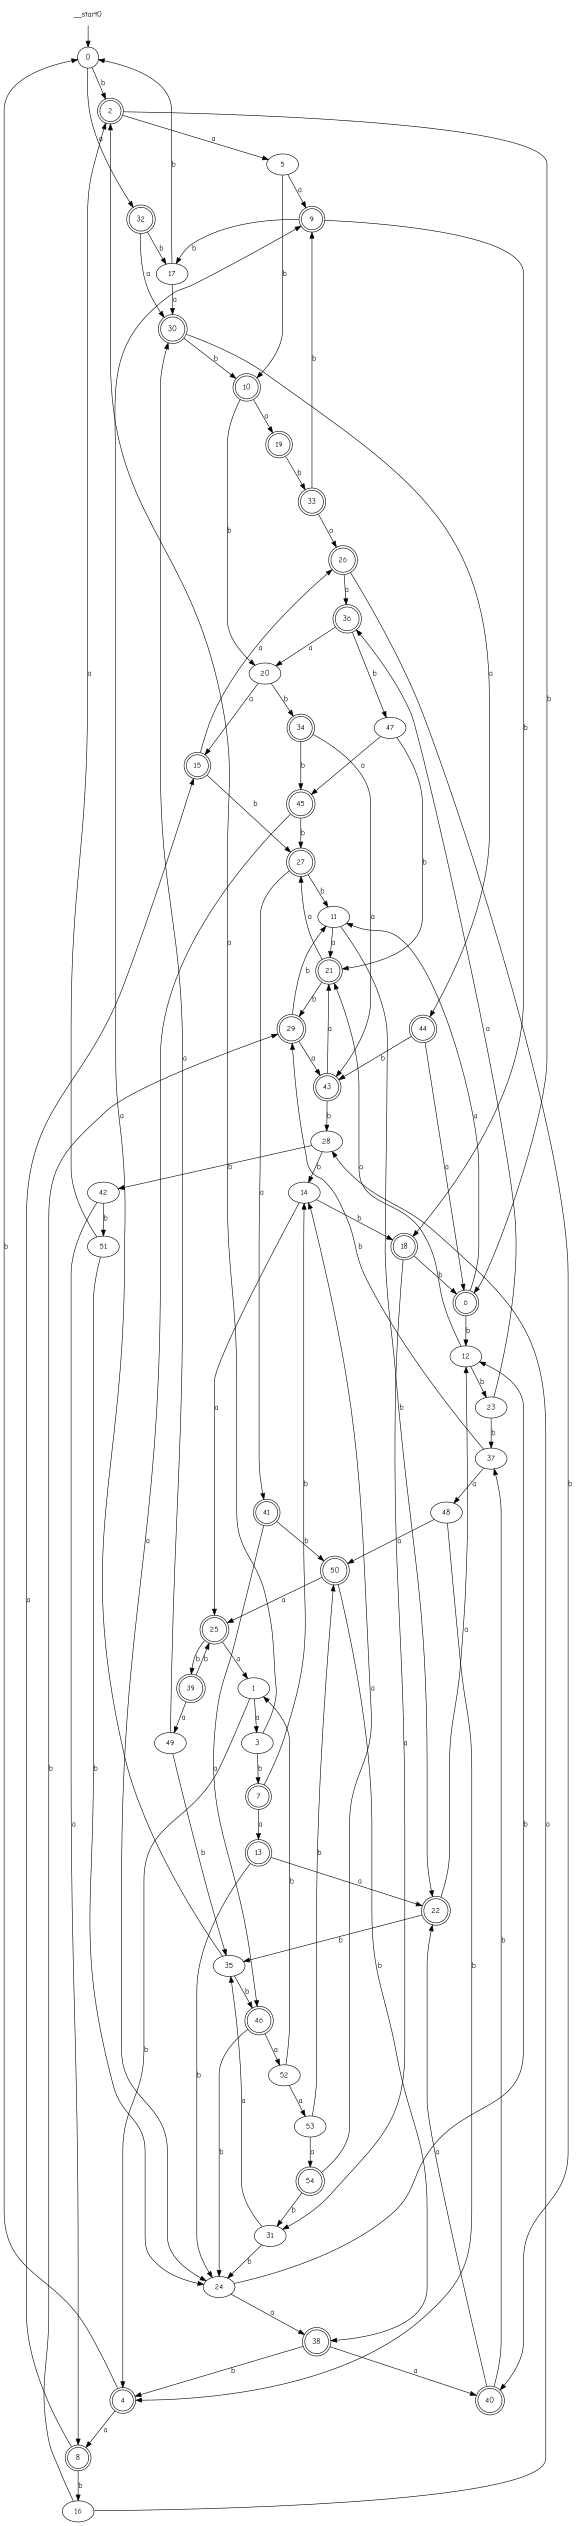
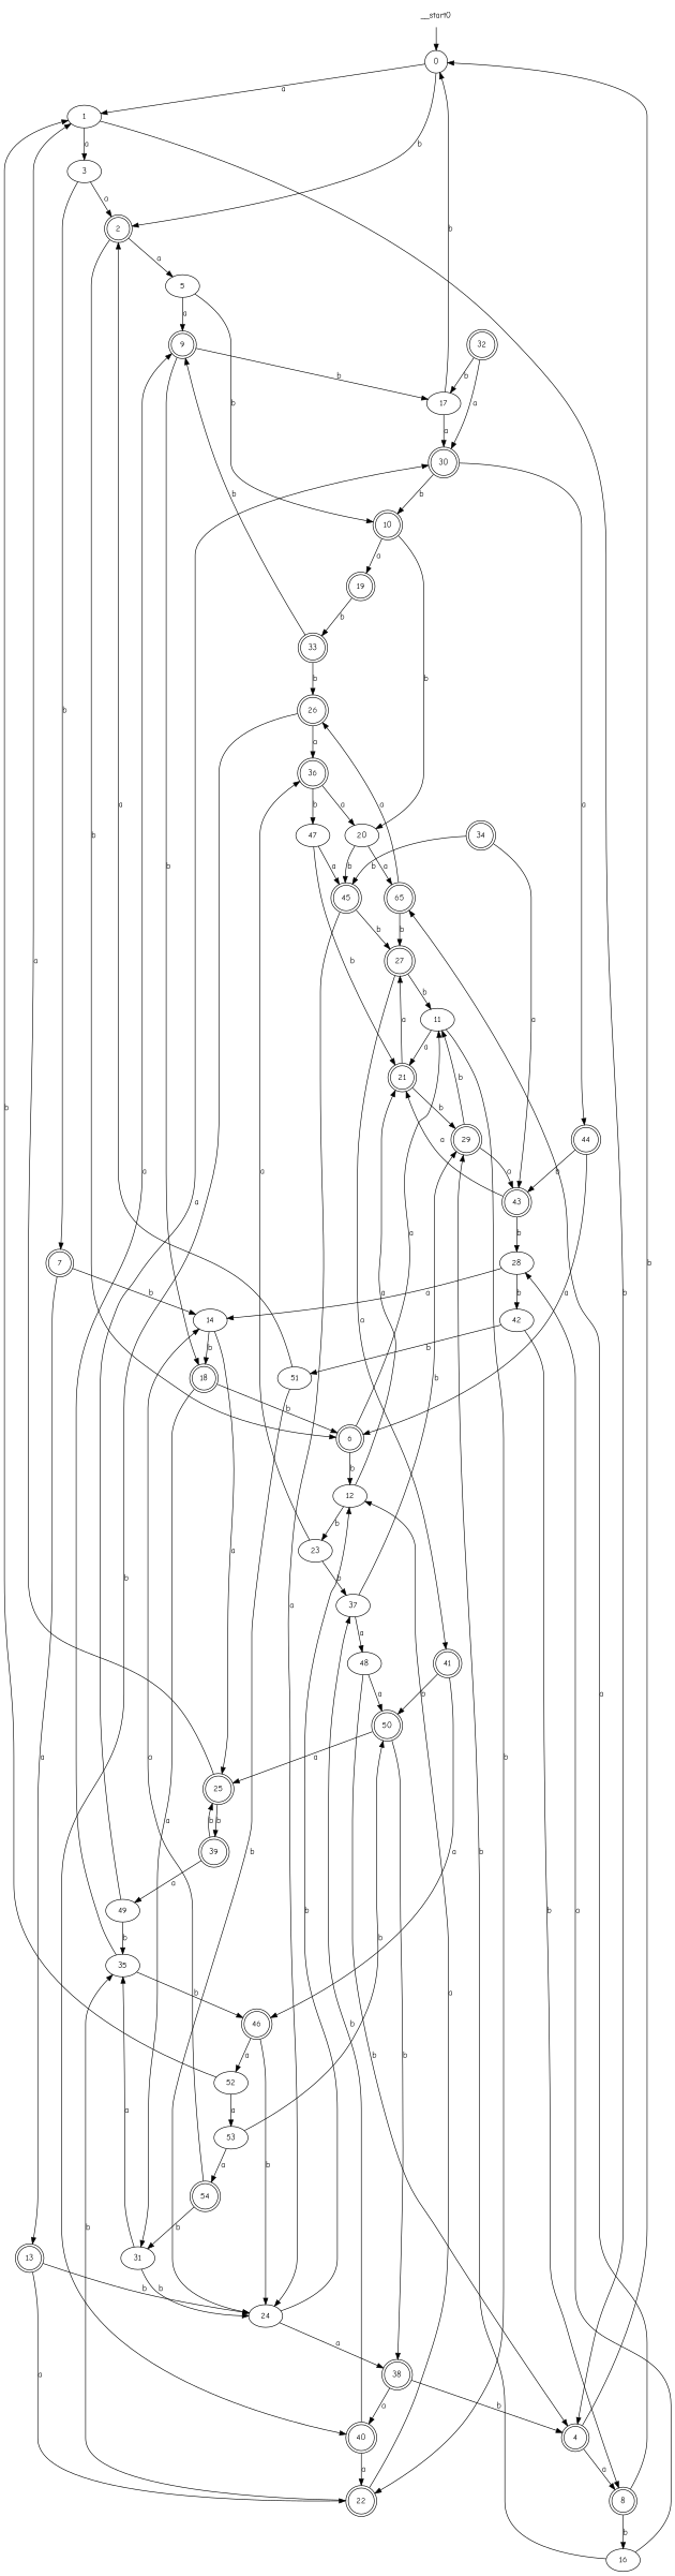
  digraph {
    fontname="Comic Neue"
    node [fontname="Comic Neue" shape=doublecircle]
    edge [fontname="Comic Neue"]
    __start0 [shape=none]
    0 [shape=circle]
    1 [shape=""]
    2
    3 [shape=""]
    4
    5 [shape=""]
    6
    7
    8
    9
    10
    11 [shape=""]
    12 [shape=""]
    13
    14 [shape=""]
-   15
+   15 [label=65]
    16 [shape=""]
    17 [shape=""]
    18
    19
    20 [shape=""]
    21
    22
    23 [shape=""]
    24 [shape=""]
    25
    26
    27
    28 [shape=""]
    29
    30
    31 [shape=""]
    33
    34
    35 [shape=""]
    36
    37 [shape=""]
    38
    39
    40
    41
    42 [shape=""]
    43
    44
    32
    45
    46
    47 [shape=""]
    48 [shape=""]
    49 [shape=""]
    50
    51 [shape=""]
    52 [shape=""]
    53 [shape=""]
    54
    __start0 -> 0
-   0 -> 32 [label=a]
+   0 -> 1 [label=a]
    0 -> 2 [label=b]
    1 -> 3 [label=a]
    1 -> 4 [label=b]
    2 -> 5 [label=a]
    2 -> 6 [label=b]
    3 -> 2 [label=a]
    3 -> 7 [label=b]
    4 -> 0 [label=b]
    4 -> 8 [label=a]
    5 -> 9 [label=a]
    5 -> 10 [label=b]
    6 -> 11 [label=a]
    6 -> 12 [label=b]
    7 -> 13 [label=a]
    7 -> 14 [label=b]
    8 -> 15 [label=a]
    8 -> 16 [label=b]
    9 -> 17 [label=b]
    9 -> 18 [label=b]
    10 -> 19 [label=a]
    10 -> 20 [label=b]
    11 -> 21 [label=a]
    11 -> 22 [label=b]
    12 -> 21 [label=a]
    12 -> 23 [label=b]
    13 -> 22 [label=a]
    13 -> 24 [label=b]
    14 -> 18 [label=b]
    14 -> 25 [label=a]
    15 -> 26 [label=a]
    15 -> 27 [label=b]
    16 -> 28 [label=a]
    16 -> 29 [label=b]
    17 -> 0 [label=b]
    17 -> 30 [label=a]
    18 -> 6 [label=b]
    18 -> 31 [label=a]
    19 -> 33 [label=b]
    20 -> 15 [label=a]
-   20 -> 34 [label=b]
+   20 -> 45 [label=b]
    21 -> 27 [label=a]
    21 -> 29 [label=b]
    22 -> 12 [label=a]
    22 -> 35 [label=b]
    23 -> 36 [label=a]
    23 -> 37 [label=b]
    24 -> 12 [label=b]
    24 -> 38 [label=a]
    25 -> 1 [label=a]
    25 -> 39 [label=b]
    26 -> 36 [label=a]
    26 -> 40 [label=b]
    27 -> 11 [label=b]
    27 -> 41 [label=a]
-   28 -> 14 [label=b]
+   28 -> 14 [label=a]
    28 -> 42 [label=b]
    29 -> 11 [label=b]
    29 -> 43 [label=a]
    30 -> 10 [label=b]
    30 -> 44 [label=a]
    31 -> 24 [label=b]
    31 -> 35 [label=a]
    33 -> 9 [label=b]
-   33 -> 26 [label=a]
+   33 -> 26 [label=b]
    34 -> 43 [label=a]
    34 -> 45 [label=b]
    35 -> 9 [label=a]
    35 -> 46 [label=b]
    36 -> 20 [label=a]
    36 -> 47 [label=b]
    37 -> 29 [label=b]
    37 -> 48 [label=a]
    38 -> 4 [label=b]
    38 -> 40 [label=a]
    39 -> 25 [label=b]
    39 -> 49 [label=a]
    40 -> 22 [label=a]
    40 -> 37 [label=b]
    41 -> 46 [label=a]
    41 -> 50 [label=b]
-   42 -> 8 [label=a]
+   42 -> 8 [label=b]
    42 -> 51 [label=b]
    43 -> 21 [label=a]
    43 -> 28 [label=b]
    44 -> 6 [label=a]
    44 -> 43 [label=b]
    32 -> 17 [label=b]
    32 -> 30 [label=a]
    45 -> 24 [label=a]
    45 -> 27 [label=b]
    46 -> 24 [label=b]
    46 -> 52 [label=a]
    47 -> 21 [label=b]
    47 -> 45 [label=a]
    48 -> 4 [label=b]
    48 -> 50 [label=a]
    49 -> 30 [label=a]
    49 -> 35 [label=b]
    50 -> 25 [label=a]
    50 -> 38 [label=b]
    51 -> 2 [label=a]
    51 -> 24 [label=b]
    52 -> 1 [label=b]
    52 -> 53 [label=a]
    53 -> 50 [label=b]
    53 -> 54 [label=a]
    54 -> 14 [label=a]
    54 -> 31 [label=b]
  }
